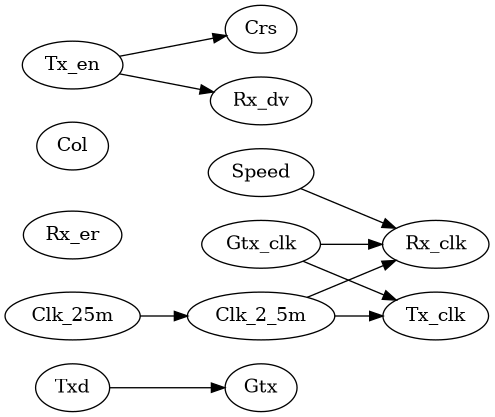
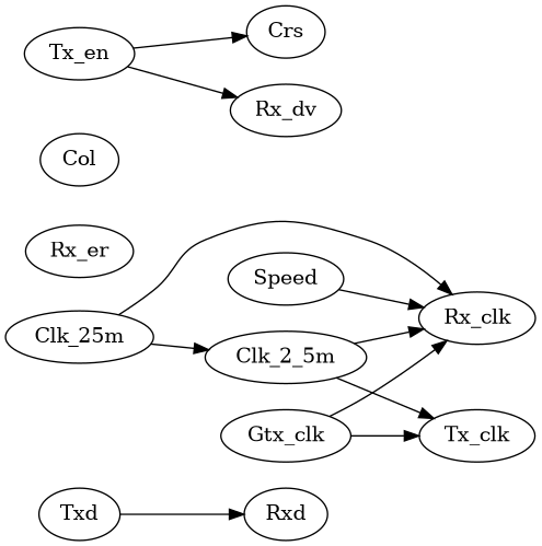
  strict digraph {
    rankdir=LR
    edge [weight=1.0]
    Txd
-   Rxd [label=Gtx]
+   Rxd
    Clk_2_5m
    Rx_clk
    Tx_clk
    Gtx_clk
    Clk_25m
    Rx_er
    Speed
    Col
    Tx_en
    Crs
    Rx_dv
    Txd -> Rxd
    Clk_2_5m -> Rx_clk
    Clk_2_5m -> Tx_clk
    Gtx_clk -> Rx_clk
    Gtx_clk -> Tx_clk
    Clk_25m -> Clk_2_5m
+   Clk_25m -> Rx_clk
    Speed -> Rx_clk
    Tx_en -> Crs
    Tx_en -> Rx_dv
  }
